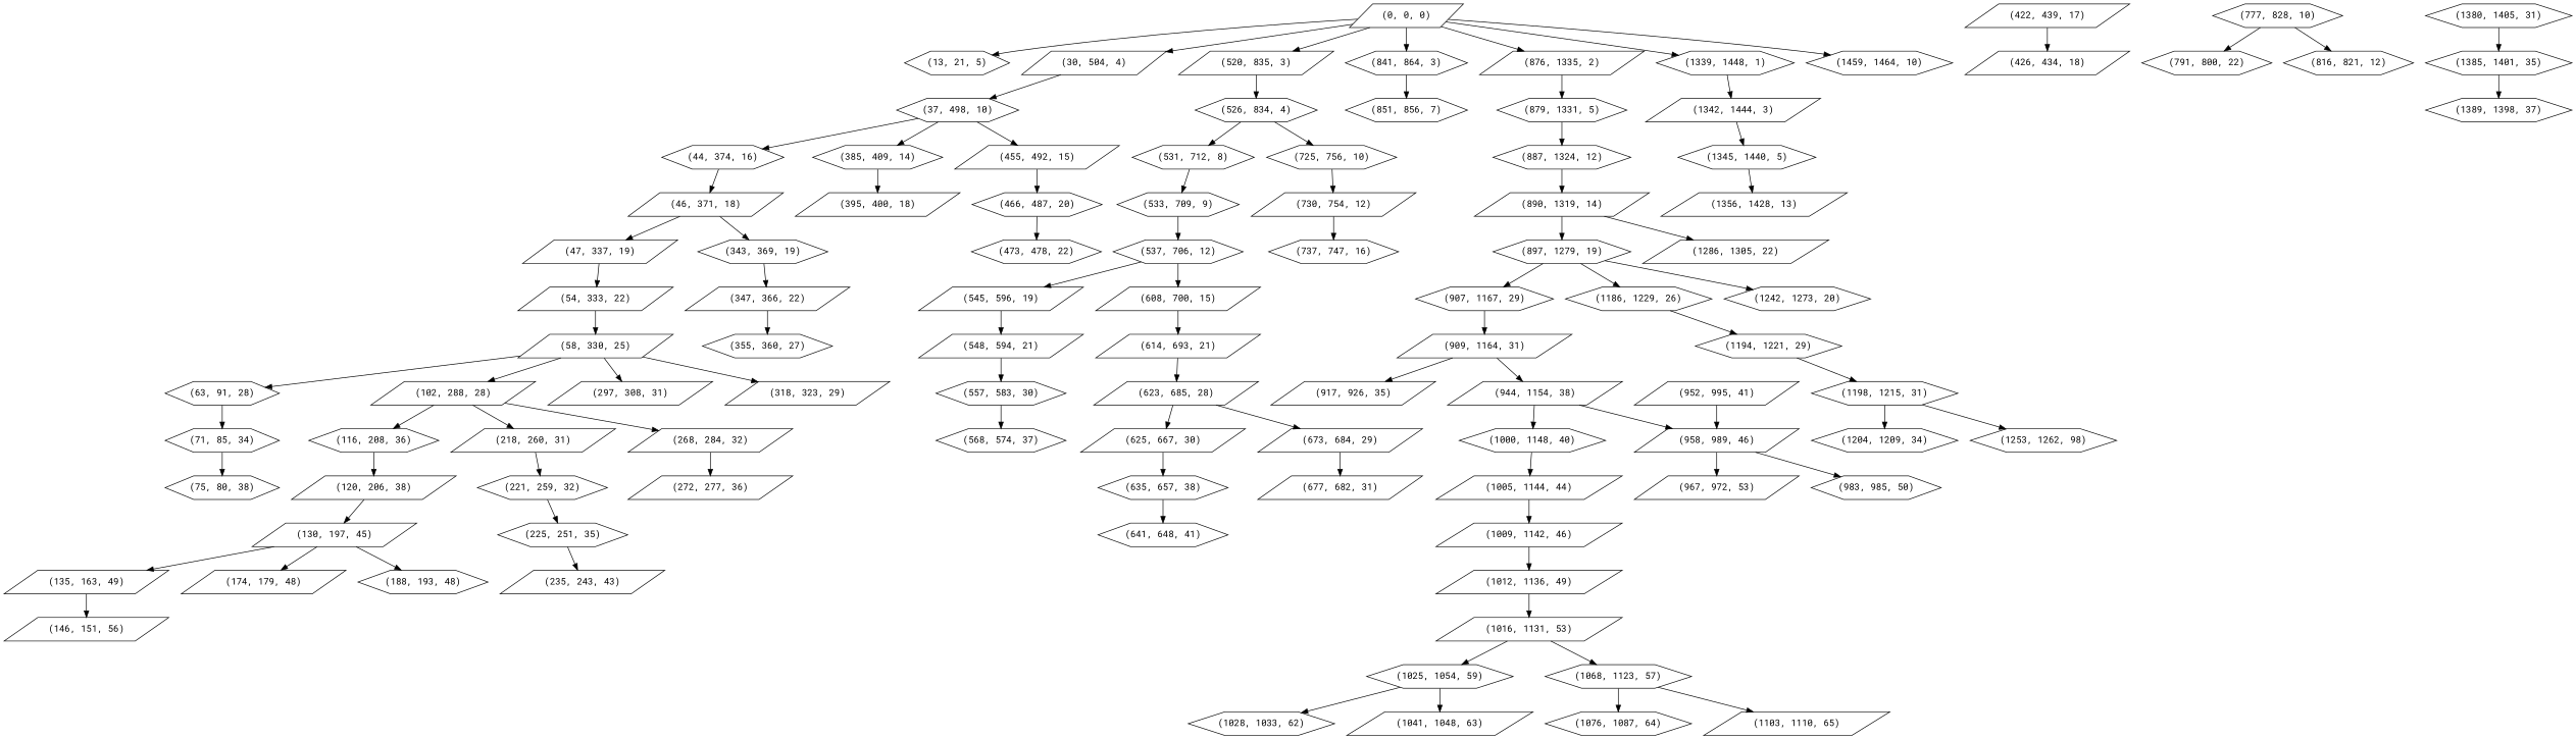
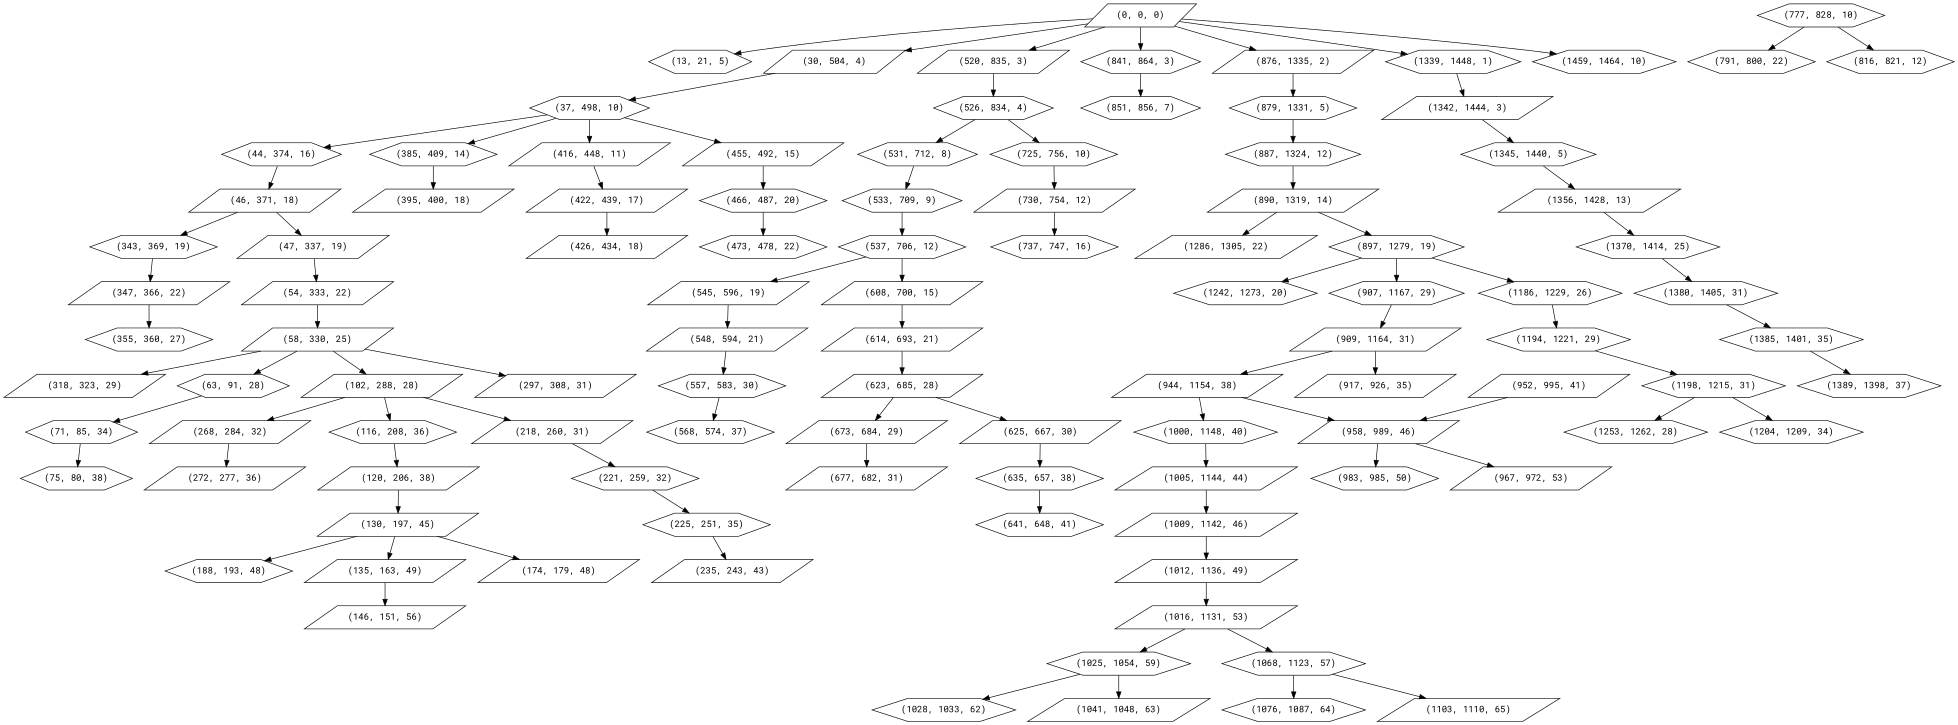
  digraph {
    fontname="Roboto Mono"
    node [fontname="Roboto Mono" shape=hexagon]
    edge [fontname="Roboto Mono"]
    "(13, 21, 5)"
    "(0, 0, 0)" [shape=parallelogram]
    "(30, 504, 4)" [shape=parallelogram]
    "(520, 835, 3)" [shape=parallelogram]
    "(841, 864, 3)"
    "(876, 1335, 2)" [shape=parallelogram]
    "(1339, 1448, 1)"
    "(1459, 1464, 10)"
    "(37, 498, 10)"
    "(526, 834, 4)"
    "(851, 856, 7)"
    "(879, 1331, 5)"
    "(1342, 1444, 3)" [shape=parallelogram]
    "(44, 374, 16)"
    "(385, 409, 14)"
+   "(416, 448, 11)" [shape=parallelogram]
    "(455, 492, 15)" [shape=parallelogram]
    "(46, 371, 18)" [shape=parallelogram]
    "(395, 400, 18)" [shape=parallelogram]
    "(422, 439, 17)" [shape=parallelogram]
    "(466, 487, 20)"
    "(47, 337, 19)" [shape=parallelogram]
    "(343, 369, 19)"
    "(54, 333, 22)" [shape=parallelogram]
    "(347, 366, 22)" [shape=parallelogram]
    "(58, 330, 25)" [shape=parallelogram]
    "(63, 91, 28)"
    "(102, 288, 28)" [shape=parallelogram]
    "(297, 308, 31)" [shape=parallelogram]
    "(318, 323, 29)" [shape=parallelogram]
    "(71, 85, 34)"
    "(116, 208, 36)"
    "(218, 260, 31)" [shape=parallelogram]
    "(268, 284, 32)" [shape=parallelogram]
    "(75, 80, 38)"
    "(120, 206, 38)" [shape=parallelogram]
    "(221, 259, 32)"
    "(272, 277, 36)" [shape=parallelogram]
    "(130, 197, 45)" [shape=parallelogram]
    "(135, 163, 49)" [shape=parallelogram]
    "(174, 179, 48)" [shape=parallelogram]
    "(188, 193, 48)"
    "(146, 151, 56)" [shape=parallelogram]
    "(225, 251, 35)"
    "(235, 243, 43)" [shape=parallelogram]
    "(355, 360, 27)"
    "(426, 434, 18)" [shape=parallelogram]
    "(473, 478, 22)"
    "(531, 712, 8)"
    "(725, 756, 10)"
    "(533, 709, 9)"
    "(730, 754, 12)" [shape=parallelogram]
    "(777, 828, 10)"
    "(791, 800, 22)"
    "(816, 821, 12)"
    "(537, 706, 12)"
    "(545, 596, 19)" [shape=parallelogram]
    "(608, 700, 15)" [shape=parallelogram]
    "(548, 594, 21)" [shape=parallelogram]
    "(614, 693, 21)" [shape=parallelogram]
    "(557, 583, 30)"
    "(568, 574, 37)"
    "(623, 685, 28)" [shape=parallelogram]
    "(625, 667, 30)" [shape=parallelogram]
    "(673, 684, 29)" [shape=parallelogram]
    "(635, 657, 38)"
    "(677, 682, 31)" [shape=parallelogram]
    "(641, 648, 41)"
    "(737, 747, 16)"
    "(887, 1324, 12)"
    "(890, 1319, 14)" [shape=parallelogram]
    "(897, 1279, 19)"
    n73 [label="(1286, 1305, 22)" shape=parallelogram]
    "(907, 1167, 29)"
    "(1186, 1229, 26)"
    "(1242, 1273, 20)"
    "(909, 1164, 31)" [shape=parallelogram]
    "(1194, 1221, 29)"
    "(917, 926, 35)" [shape=parallelogram]
    "(944, 1154, 38)" [shape=parallelogram]
    "(1000, 1148, 40)"
    "(958, 989, 46)" [shape=parallelogram]
    "(952, 995, 41)" [shape=parallelogram]
    "(1005, 1144, 44)" [shape=parallelogram]
    "(967, 972, 53)" [shape=parallelogram]
    "(983, 985, 50)"
    "(1009, 1142, 46)" [shape=parallelogram]
    "(1012, 1136, 49)" [shape=parallelogram]
    "(1016, 1131, 53)" [shape=parallelogram]
    "(1025, 1054, 59)"
    "(1068, 1123, 57)"
    "(1028, 1033, 62)"
    "(1041, 1048, 63)" [shape=parallelogram]
    "(1076, 1087, 64)"
    "(1103, 1110, 65)" [shape=parallelogram]
    "(1198, 1215, 31)"
    "(1204, 1209, 34)"
-   "(1253, 1262, 28)" [label="(1253, 1262, 98)"]
+   "(1253, 1262, 28)"
    "(1345, 1440, 5)"
    "(1356, 1428, 13)" [shape=parallelogram]
+   "(1370, 1414, 25)"
    "(1380, 1405, 31)"
    "(1385, 1401, 35)"
    "(1389, 1398, 37)"
    "(0, 0, 0)" -> "(13, 21, 5)"
    "(0, 0, 0)" -> "(30, 504, 4)"
    "(0, 0, 0)" -> "(520, 835, 3)"
    "(0, 0, 0)" -> "(841, 864, 3)"
    "(0, 0, 0)" -> "(876, 1335, 2)"
    "(0, 0, 0)" -> "(1339, 1448, 1)"
    "(0, 0, 0)" -> "(1459, 1464, 10)"
    "(30, 504, 4)" -> "(37, 498, 10)"
    "(520, 835, 3)" -> "(526, 834, 4)"
    "(841, 864, 3)" -> "(851, 856, 7)"
    "(876, 1335, 2)" -> "(879, 1331, 5)"
    "(1339, 1448, 1)" -> "(1342, 1444, 3)"
    "(37, 498, 10)" -> "(44, 374, 16)"
    "(37, 498, 10)" -> "(385, 409, 14)"
+   "(37, 498, 10)" -> "(416, 448, 11)"
    "(37, 498, 10)" -> "(455, 492, 15)"
    "(526, 834, 4)" -> "(531, 712, 8)"
    "(526, 834, 4)" -> "(725, 756, 10)"
    "(879, 1331, 5)" -> "(887, 1324, 12)"
    "(1342, 1444, 3)" -> "(1345, 1440, 5)"
    "(44, 374, 16)" -> "(46, 371, 18)"
    "(385, 409, 14)" -> "(395, 400, 18)"
+   "(416, 448, 11)" -> "(422, 439, 17)"
    "(455, 492, 15)" -> "(466, 487, 20)"
    "(46, 371, 18)" -> "(47, 337, 19)"
    "(46, 371, 18)" -> "(343, 369, 19)"
    "(422, 439, 17)" -> "(426, 434, 18)"
    "(466, 487, 20)" -> "(473, 478, 22)"
    "(47, 337, 19)" -> "(54, 333, 22)"
    "(343, 369, 19)" -> "(347, 366, 22)"
    "(54, 333, 22)" -> "(58, 330, 25)"
    "(347, 366, 22)" -> "(355, 360, 27)"
    "(58, 330, 25)" -> "(63, 91, 28)"
    "(58, 330, 25)" -> "(102, 288, 28)"
    "(58, 330, 25)" -> "(297, 308, 31)"
    "(58, 330, 25)" -> "(318, 323, 29)"
    "(63, 91, 28)" -> "(71, 85, 34)"
    "(102, 288, 28)" -> "(116, 208, 36)"
    "(102, 288, 28)" -> "(218, 260, 31)"
    "(102, 288, 28)" -> "(268, 284, 32)"
    "(71, 85, 34)" -> "(75, 80, 38)"
    "(116, 208, 36)" -> "(120, 206, 38)"
    "(218, 260, 31)" -> "(221, 259, 32)"
    "(268, 284, 32)" -> "(272, 277, 36)"
    "(120, 206, 38)" -> "(130, 197, 45)"
    "(221, 259, 32)" -> "(225, 251, 35)"
    "(130, 197, 45)" -> "(135, 163, 49)"
    "(130, 197, 45)" -> "(174, 179, 48)"
    "(130, 197, 45)" -> "(188, 193, 48)"
    "(135, 163, 49)" -> "(146, 151, 56)"
    "(225, 251, 35)" -> "(235, 243, 43)"
    "(531, 712, 8)" -> "(533, 709, 9)"
    "(725, 756, 10)" -> "(730, 754, 12)"
    "(533, 709, 9)" -> "(537, 706, 12)"
    "(730, 754, 12)" -> "(737, 747, 16)"
    "(777, 828, 10)" -> "(791, 800, 22)"
    "(777, 828, 10)" -> "(816, 821, 12)"
    "(537, 706, 12)" -> "(545, 596, 19)"
    "(537, 706, 12)" -> "(608, 700, 15)"
    "(545, 596, 19)" -> "(548, 594, 21)"
    "(608, 700, 15)" -> "(614, 693, 21)"
    "(548, 594, 21)" -> "(557, 583, 30)"
    "(614, 693, 21)" -> "(623, 685, 28)"
    "(557, 583, 30)" -> "(568, 574, 37)"
    "(623, 685, 28)" -> "(625, 667, 30)"
    "(623, 685, 28)" -> "(673, 684, 29)"
    "(625, 667, 30)" -> "(635, 657, 38)"
    "(673, 684, 29)" -> "(677, 682, 31)"
    "(635, 657, 38)" -> "(641, 648, 41)"
    "(887, 1324, 12)" -> "(890, 1319, 14)"
    "(890, 1319, 14)" -> "(897, 1279, 19)"
    "(890, 1319, 14)" -> n73
    "(897, 1279, 19)" -> "(907, 1167, 29)"
    "(897, 1279, 19)" -> "(1186, 1229, 26)"
    "(897, 1279, 19)" -> "(1242, 1273, 20)"
    "(907, 1167, 29)" -> "(909, 1164, 31)"
    "(1186, 1229, 26)" -> "(1194, 1221, 29)"
    "(909, 1164, 31)" -> "(917, 926, 35)"
    "(909, 1164, 31)" -> "(944, 1154, 38)"
    "(1194, 1221, 29)" -> "(1198, 1215, 31)"
    "(944, 1154, 38)" -> "(1000, 1148, 40)"
    "(944, 1154, 38)" -> "(958, 989, 46)"
    "(1000, 1148, 40)" -> "(1005, 1144, 44)"
    "(958, 989, 46)" -> "(967, 972, 53)"
    "(958, 989, 46)" -> "(983, 985, 50)"
    "(952, 995, 41)" -> "(958, 989, 46)"
    "(1005, 1144, 44)" -> "(1009, 1142, 46)"
    "(1009, 1142, 46)" -> "(1012, 1136, 49)"
    "(1012, 1136, 49)" -> "(1016, 1131, 53)"
    "(1016, 1131, 53)" -> "(1025, 1054, 59)"
    "(1016, 1131, 53)" -> "(1068, 1123, 57)"
    "(1025, 1054, 59)" -> "(1028, 1033, 62)"
    "(1025, 1054, 59)" -> "(1041, 1048, 63)"
    "(1068, 1123, 57)" -> "(1076, 1087, 64)"
    "(1068, 1123, 57)" -> "(1103, 1110, 65)"
    "(1198, 1215, 31)" -> "(1204, 1209, 34)"
    "(1198, 1215, 31)" -> "(1253, 1262, 28)"
    "(1345, 1440, 5)" -> "(1356, 1428, 13)"
+   "(1356, 1428, 13)" -> "(1370, 1414, 25)"
+   "(1370, 1414, 25)" -> "(1380, 1405, 31)"
    "(1380, 1405, 31)" -> "(1385, 1401, 35)"
    "(1385, 1401, 35)" -> "(1389, 1398, 37)"
  }
